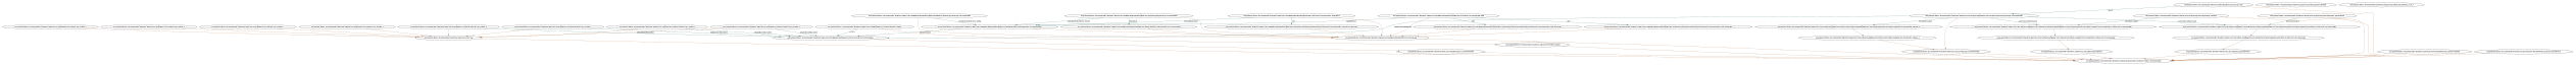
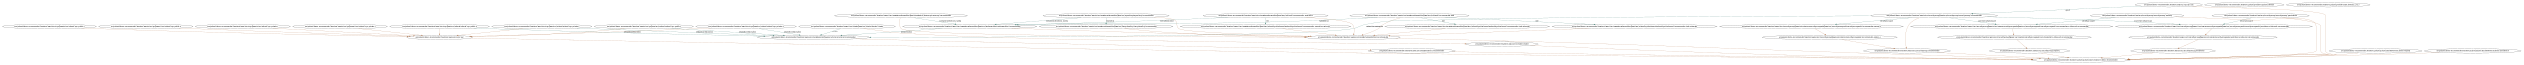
  strict digraph {
    fontname="Fira Sans"
    node [fontname="Fira Sans"]
    edge [color="#AA6639" fontname="Fira Sans"]
    n1 [label="urn:pulumi:demo-recommender::teastore::awsx:x:ec2:Vpc$aws:ec2/subnet:Subnet::vpc-private-0"]
    n2 [label="urn:pulumi:demo-recommender::teastore::awsx:x:ec2:Vpc::vpc"]
    n3 [label="urn:pulumi:demo-recommender::teastore::awsx:x:ecs:FargateService$aws:ecs/service:Service::recommender"]
    n4 [label="urn:pulumi:demo-recommender::teastore::pulumi:pulumi:Stack::teastore-demo-recommender"]
    n5 [label="urn:pulumi:demo-recommender::teastore::awsx:x:ecs:FargateService::recommender"]
    n6 [label="urn:pulumi:demo-recommender::teastore::awsx:x:ecs:FargateTaskDefinition$aws:iam/role:Role::recommender-task"]
    n7 [label="urn:pulumi:demo-recommender::teastore::awsx:x:ecs:FargateTaskDefinition$aws:iam/rolePolicyAttachment:RolePolicyAttachment::recommender-task-32be53a2"]
    n8 [label="urn:pulumi:demo-recommender::teastore::awsx:x:ecs:FargateTaskDefinition::recommender"]
    n9 [label="urn:pulumi:demo-recommender::teastore::awsx:x:ecs:FargateTaskDefinition$aws:ecs/taskDefinition:TaskDefinition::recommender"]
    n10 [label="urn:pulumi:demo-recommender::teastore::awsx:x:ecs:FargateTaskDefinition$aws:iam/rolePolicyAttachment:RolePolicyAttachment::recommender-task-fd1a00e5"]
    n11 [label="urn:pulumi:demo-recommender::teastore::awsx:x:ec2:SecurityGroup$awsx:x:ec2:EgressSecurityGroupRule$aws:ec2/securityGroupRule:SecurityGroupRule::recommender-egress-0"]
    n12 [label="urn:pulumi:demo-recommender::teastore::awsx:x:ec2:SecurityGroup$awsx:x:ec2:EgressSecurityGroupRule::recommender-egress-0"]
    n13 [label="urn:pulumi:demo-recommender::teastore::awsx:x:ec2:SecurityGroup::recommender"]
    n14 [label="urn:pulumi:demo-recommender::teastore::awsx:x:ec2:SecurityGroup::registry"]
    n15 [label="urn:pulumi:demo-recommender::teastore::awsx:x:ecs:Cluster$aws:ecs/cluster:Cluster::cluster"]
    n16 [label="urn:pulumi:demo-recommender::teastore::awsx:x:ecs:Cluster::cluster"]
    n17 [label="urn:pulumi:demo-recommender::teastore::aws:ec2/securityGroup:SecurityGroup::persistence"]
    n18 [label="urn:pulumi:demo-recommender::teastore::awsx:x:ec2:SecurityGroup$awsx:x:ec2:IngressSecurityGroupRule$aws:ec2/securityGroupRule:SecurityGroupRule::persistence-inbound-recommender"]
    n19 [label="urn:pulumi:demo-recommender::teastore::awsx:x:ec2:SecurityGroup$awsx:x:ec2:IngressSecurityGroupRule::persistence-inbound-recommender"]
-   n20 [label="urn:pulumi:demo-recommender::teastore::taskDefinition:ec2/vpc:Vpc::vpc"]
+   n20 [label="urn:pulumi:demo-recommender::teastore::aws:ec2/vpc:Vpc::vpc"]
    n21 [label="urn:pulumi:demo-recommender::teastore::awsx:x:ec2:SecurityGroup$aws:ec2/securityGroup:SecurityGroup::recommender"]
    n22 [label="urn:pulumi:demo-recommender::teastore::awsx:x:ec2:SecurityGroup$awsx:x:ec2:IngressSecurityGroupRule$aws:ec2/securityGroupRule:SecurityGroupRule::recommenderSG-inbound-recommender"]
    n23 [label="urn:pulumi:demo-recommender::teastore::awsx:x:ec2:SecurityGroup$awsx:x:ec2:IngressSecurityGroupRule::recommenderSG-inbound-recommender"]
    n24 [label="urn:pulumi:demo-recommender::teastore::awsx:x:ec2:Vpc$awsx:x:ec2:Subnet::vpc-public-1"]
    n25 [label="urn:pulumi:demo-recommender::teastore::aws:ec2/securityGroup:SecurityGroup::registry"]
    n26 [label="urn:pulumi:demo-recommender::teastore::awsx:x:ecs:FargateTaskDefinition$aws:ecr/lifecyclePolicy:LifecyclePolicy::recommender"]
    n27 [label="urn:pulumi:demo-recommender::teastore::pulumi:providers:pulumi::default"]
    n28 [label="urn:pulumi:demo-recommender::teastore::awsx:x:ec2:Vpc$aws:ec2/subnet:Subnet::vpc-public-1"]
    n29 [label="urn:pulumi:demo-recommender::teastore::awsx:x:ec2:SecurityGroup::persistence"]
    n30 [label="urn:pulumi:demo-recommender::teastore::awsx:x:ecs:FargateTaskDefinition$aws:iam/role:Role::recommender-execution"]
    n31 [label="urn:pulumi:demo-recommender::teastore::awsx:x:ecs:FargateTaskDefinition$aws:iam/rolePolicyAttachment:RolePolicyAttachment::recommender-execution-9a42f520"]
    n32 [label="urn:pulumi:demo-recommender::teastore::awsx:x:ecs:FargateTaskDefinition$aws:ecr/repository:Repository::recommender"]
    n33 [label="urn:pulumi:demo-recommender::teastore::awsx:x:ec2:Vpc$awsx:x:ec2:Subnet::vpc-private-0"]
    n34 [label="urn:pulumi:demo-recommender::teastore::awsx:x:ec2:Vpc$aws:ec2/subnet:Subnet::vpc-public-0"]
    n35 [label="urn:pulumi:demo-recommender::teastore::pulumi:pulumi:StackReference::demo-registry"]
    n36 [label="urn:pulumi:demo-recommender::teastore::awsx:x:ec2:Vpc$awsx:x:ec2:Subnet::vpc-private-1"]
    n37 [label="urn:pulumi:demo-recommender::teastore::awsx:x:ec2:Vpc$awsx:x:ec2:Subnet::vpc-public-0"]
    n38 [label="urn:pulumi:demo-recommender::teastore::awsx:x:ec2:Vpc$aws:ec2/subnet:Subnet::vpc-private-1"]
    n39 [label="urn:pulumi:demo-recommender::teastore::awsx:x:ecs:FargateTaskDefinition$aws:cloudwatch/logGroup:LogGroup::recommender"]
    n40 [label="urn:pulumi:demo-recommender::teastore::pulumi:pulumi:StackReference::demo-persistence"]
    n41 [label="urn:pulumi:demo-recommender::teastore::pulumi:providers:aws::default_3_19_3"]
    n1 -> n2
    n1 -> n3 [color="#246C60" label=networkConfiguration]
    n2 -> n4
    n3 -> n5
    n5 -> n4
    n6 -> n7 [color="#246C60" label=role]
    n6 -> n8
    n6 -> n9 [color="#246C60" label=taskRoleArn]
    n6 -> n10 [color="#246C60" label=role]
    n7 -> n8
    n8 -> n4
    n9 -> n3 [color="#246C60" label=taskDefinition]
    n9 -> n8
    n10 -> n8
    n11 -> n12
    n12 -> n13
    n13 -> n4
    n14 -> n4
    n15 -> n3 [color="#246C60" label=cluster]
    n15 -> n16
    n16 -> n4
    n17 -> n4
    n17 -> n18 [color="#246C60" label=securityGroupId]
    n18 -> n19
    n19 -> n29
    n20 -> n4
    n20 -> n21 [color="#246C60" label=vpcId]
    n21 -> n3 [color="#246C60" label=networkConfiguration]
    n21 -> n11 [color="#246C60" label=securityGroupId]
    n21 -> n13
    n21 -> n18 [color="#246C60" label=sourceSecurityGroupId]
    n21 -> n22 [color="#246C60" label=sourceSecurityGroupId]
    n22 -> n23
    n23 -> n14
    n24 -> n2
    n25 -> n4
    n25 -> n22 [color="#246C60" label=securityGroupId]
    n26 -> n8
    n28 -> n2
    n28 -> n3 [color="#246C60" label=networkConfiguration]
    n29 -> n4
    n30 -> n8
    n30 -> n9 [color="#246C60" label=executionRoleArn]
    n30 -> n31 [color="#246C60" label=role]
    n31 -> n8
    n32 -> n8
    n32 -> n9 [color="#246C60" label="containerDefinitions, family"]
    n32 -> n26 [color="#246C60" label=repository]
    n33 -> n2
    n34 -> n2
    n34 -> n3 [color="#246C60" label=networkConfiguration]
    n35 -> n4
    n36 -> n2
    n37 -> n2
    n38 -> n2
    n38 -> n3 [color="#246C60" label=networkConfiguration]
    n39 -> n8
    n39 -> n9 [color="#246C60" label="containerDefinitions, family"]
    n40 -> n4
  }
